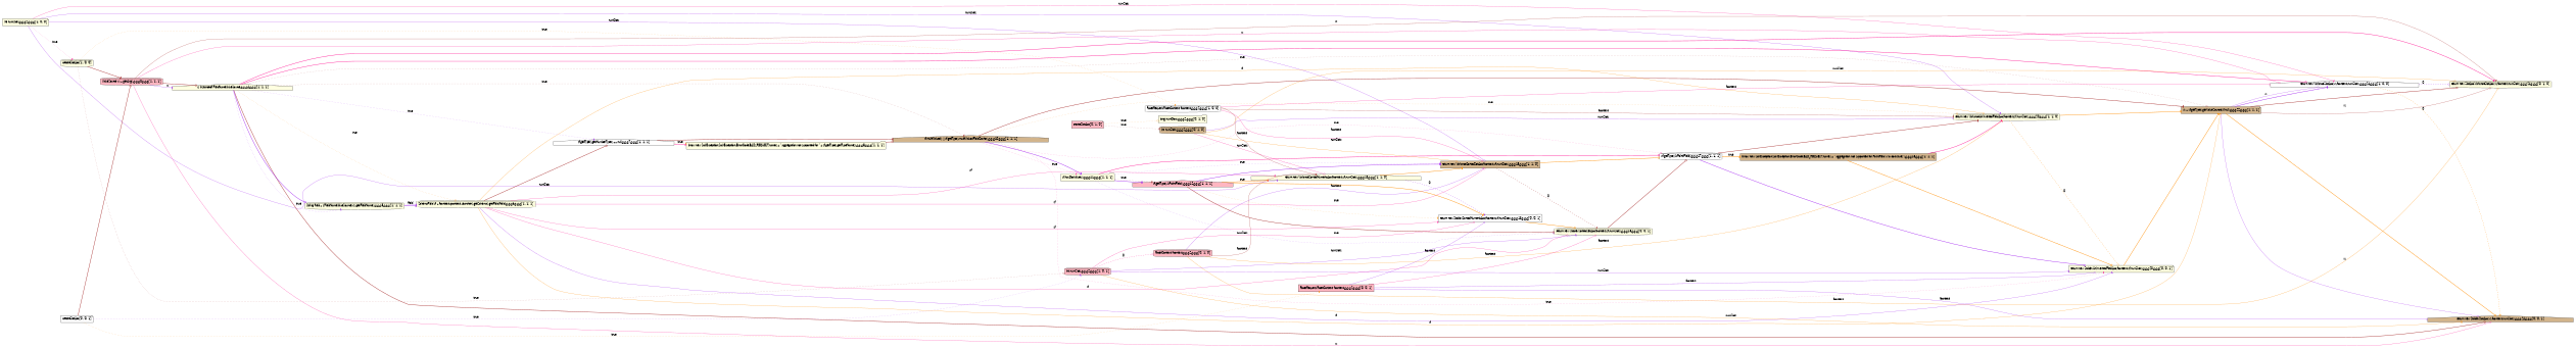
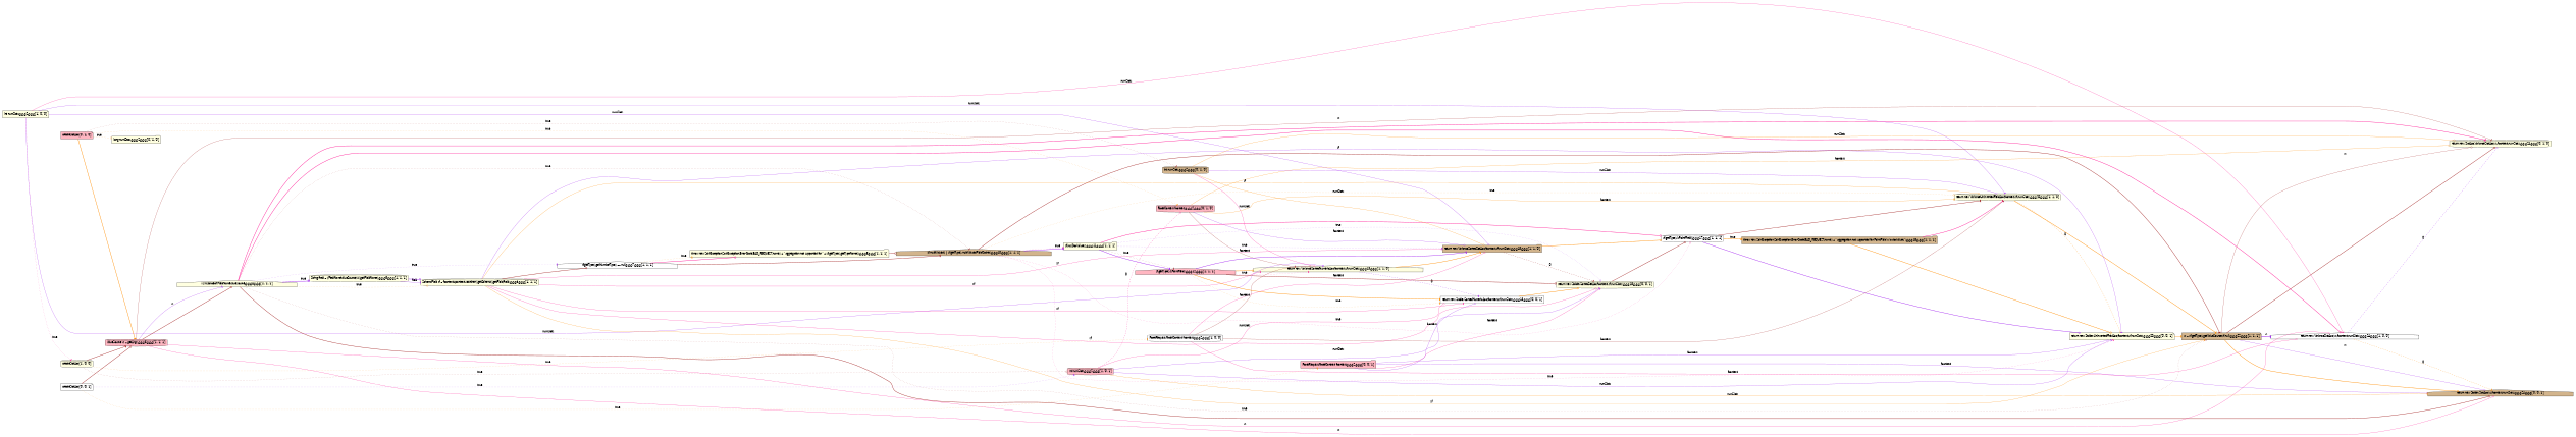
  digraph {
    fontname=Lato
    rankdir=LR
    node [fillcolor=lightyellow fontname=Lato shape=cylinder style=filled]
    edge [arrowhead=odot color=purple fontname=Lato style=solid]
    n1 [label="int numSlots@@@2@@@['1', '0', '0']" shape=note]
    n2 [label="return new VarianceUnInvertedFieldAcc(fcontext,sf,numSlots)@@@20@@@['1', '1', '0']"]
    n3 [fillcolor=tan label="return new VarianceSortedSetAcc(fcontext,sf,numSlots)@@@15@@@['1', '1', '0']" shape=folder]
    n4 [label="return new VarianceSortedNumericAcc(fcontext,sf,numSlots)@@@13@@@['1', '1', '0']" shape=house]
    n5 [fillcolor=white label="return new VarianceSlotAcc(vs,fcontext,numSlots)@@@24@@@['1', '0', '0']" shape=house]
    n6 [label="createSlotAcc['1', '0', '0']"]
    n7 [label="return new StddevUnInvertedFieldAcc(fcontext,sf,numSlots)@@@20@@@['0', '0', '1']" shape=note]
    n8 [fillcolor=tan label="vs = sf.getType().getValueSource(sf,null)@@@22@@@['1', '1', '1']" shape=note]
    n9 [label="return new StddevSortedSetAcc(fcontext,sf,numSlots)@@@15@@@['0', '0', '1']"]
    n10 [fillcolor=white label="sf.getType().isPointField()@@@17@@@['1', '1', '1']"]
    n11 [fillcolor=white label="return new StddevSortedNumericAcc(fcontext,sf,numSlots)@@@13@@@['0', '0', '1']" shape=folder]
    n12 [label="return new SlotAcc.VarianceSlotAcc(vs,fcontext,numSlots)@@@24@@@['0', '1', '0']"]
    n13 [fillcolor=tan label="return new StddevSlotAcc(vs,fcontext,numSlots)@@@24@@@['0', '0', '1']" shape=house]
    n14 [fillcolor=white label="sf.getType().getNumberType() == null@@@7@@@['1', '1', '1']" shape=house]
    n15 [label="throw new SolrException(SolrException.ErrorCode.BAD_REQUEST,name() + \" aggregation not supported for \" + sf.getType().getTypeName())@@@8@@@['1', '1', '1']" shape=folder]
    n16 [fillcolor=tan label="sf.multiValued() || sf.getType().multiValuedFieldCache()@@@10@@@['1', '1', '1']" shape=house]
    n17 [label="sf.hasDocValues()@@@11@@@['1', '1', '1']" shape=folder]
    n18 [fillcolor=lightpink label="FacetContext fcontext@@@2@@@['0', '1', '0']"]
    n19 [label="String field = ((FieldNameValueSource)vs).getFieldName()@@@5@@@['1', '1', '1']"]
    n20 [label="SchemaField sf = fcontext.qcontext.searcher().getSchema().getField(field)@@@6@@@['1', '1', '1']"]
    n21 [label="vs instanceof FieldNameValueSource@@@4@@@['1', '1', '1']" shape=house]
    n22 [fillcolor=lightpink label="FacetRequest.FacetContext fcontext@@@2@@@['0', '0', '1']" shape=folder]
    n23 [fillcolor=lightpink label="createSlotAcc['0', '1', '0']" shape=note]
    n24 [fillcolor=tan label="int numSlots@@@2@@@['0', '1', '0']"]
    n25 [label="long numDocs@@@2@@@['0', '1', '0']" shape=folder]
    n26 [fillcolor=lightpink label="ValueSource vs = getArg()@@@3@@@['1', '1', '1']"]
    n27 [fillcolor=tan label="throw new SolrException(SolrException.ErrorCode.BAD_REQUEST,name() + \" aggregation not supported for PointField w/o docValues\")@@@18@@@['1', '1', '1']" shape=folder]
    n28 [fillcolor=lightpink label="sf.getType().isPointField()@@@12@@@['1', '1', '1']" shape=house]
    n29 [fillcolor=white label="FacetRequest.FacetContext fcontext@@@2@@@['1', '0', '0']"]
    n30 [fillcolor=lightpink label="int numSlots@@@2@@@['1', '0', '1']"]
    n31 [fillcolor=white label="createSlotAcc['0', '0', '1']" shape=note]
    n1 -> n2 [arrowhead=tee label=numSlots]
    n1 -> n3 [label=numSlots]
    n1 -> n4 [arrowhead=tee label=numSlots]
    n1 -> n5 [arrowhead=tee color=deeppink label=numSlots]
    n1 -> n6 [arrowhead=tee color=deeppink label=true style=dotted]
    n2 -> n7 [color=darkorange label=0 style=dashed]
    n2 -> n8 [arrowhead=tee color=darkorange style=bold]
    n3 -> n9 [arrowhead=tee color=brown label=0 style=dashed]
    n3 -> n10 [color=darkorange style=bold]
    n4 -> n3 [arrowhead=tee color=darkorange style=bold]
    n4 -> n11 [arrowhead=tee label=0 style=dashed]
    n5 -> n12 [label=0 style=dashed]
    n5 -> n13 [arrowhead=tee color=darkorange label=0 style=dashed]
    n6 -> n26 [arrowhead=tee color=brown style=bold]
    n6 -> n29 [arrowhead=tee color=darkorange label=true style=dotted]
    n6 -> n30 [color=brown label=true style=dotted]
    n7 -> n8 [arrowhead=tee color=darkorange style=bold]
    n8 -> n5 [arrowhead=tee style=bold]
    n8 -> n5 [label=vs]
    n8 -> n12 [color=brown label=vs]
    n8 -> n12 [color=brown style=bold]
    n8 -> n13 [color=darkorange style=bold]
    n8 -> n13 [label=vs]
    n9 -> n10 [color=brown style=bold]
    n10 -> n2 [arrowhead=tee color=brown style=bold]
    n10 -> n7 [style=bold]
    n10 -> n27 [color=darkorange style=bold]
    n10 -> n27 [arrowhead=tee color=darkorange label=true style=dotted]
    n11 -> n9 [color=darkorange style=bold]
    n14 -> n15 [arrowhead=tee color=darkorange label=true style=dotted]
    n14 -> n15 [color=deeppink style=bold]
    n14 -> n16 [arrowhead=tee color=brown style=bold]
    n15 -> n16 [color=brown style=bold]
    n16 -> n2 [color=darkorange label=true style=dotted]
    n16 -> n7 [arrowhead=tee color=deeppink label=true style=dotted]
    n16 -> n8 [arrowhead=tee color=brown style=bold]
    n16 -> n10 [color=deeppink label=true style=dotted]
    n16 -> n17 [arrowhead=tee color=deeppink label=true style=dotted]
    n16 -> n17 [arrowhead=tee style=bold]
    n17 -> n3 [arrowhead=tee label=true style=dotted]
    n17 -> n9 [label=true style=dotted]
    n17 -> n10 [color=deeppink style=bold]
    n17 -> n28 [arrowhead=tee color=brown label=true style=dotted]
    n17 -> n28 [arrowhead=tee style=bold]
    n18 -> n2 [arrowhead=tee color=darkorange label=fcontext]
    n18 -> n3 [label=fcontext]
    n18 -> n4 [arrowhead=tee color=brown label=fcontext]
    n18 -> n12 [color=darkorange label=fcontext]
    n19 -> n20 [arrowhead=tee label=field]
    n19 -> n20 [style=bold]
    n20 -> n2 [color=darkorange label=sf]
    n20 -> n3 [color=deeppink label=sf]
    n20 -> n4 [arrowhead=tee color=deeppink label=sf]
    n20 -> n7 [arrowhead=tee label=sf]
    n20 -> n8 [arrowhead=tee color=darkorange label=sf]
    n20 -> n9 [color=deeppink label=sf]
    n20 -> n11 [arrowhead=tee color=deeppink label=sf]
    n20 -> n14 [color=brown style=bold]
    n21 -> n5 [color=deeppink style=bold]
    n21 -> n8 [color=brown label=true style=dotted]
    n21 -> n12 [arrowhead=tee color=deeppink style=bold]
    n21 -> n13 [color=brown style=bold]
    n21 -> n14 [arrowhead=tee label=true style=dotted]
    n21 -> n16 [arrowhead=tee color=brown label=true style=dotted]
    n21 -> n19 [arrowhead=tee label=true style=dotted]
    n21 -> n19 [style=bold]
    n21 -> n20 [color=darkorange label=true style=dotted]
    n22 -> n7 [label=fcontext]
    n22 -> n9 [color=deeppink label=fcontext]
    n22 -> n11 [label=fcontext]
    n22 -> n13 [label=fcontext]
+   n23 -> n18 [arrowhead=tee color=darkorange label=true style=dotted]
    n23 -> n24 [arrowhead=tee color=brown label=true style=dotted]
    n23 -> n25 [color=darkorange label=true style=dotted]
+   n23 -> n26 [arrowhead=tee color=darkorange style=bold]
    n24 -> n2 [label=numSlots]
    n24 -> n3 [color=darkorange label=numSlots]
    n24 -> n4 [color=deeppink label=numSlots]
    n24 -> n12 [color=darkorange label=numSlots]
    n26 -> n5 [color=deeppink label=vs]
    n26 -> n12 [arrowhead=tee color=brown label=vs]
    n26 -> n13 [color=deeppink label=vs]
    n26 -> n21 [arrowhead=tee label=vs]
    n26 -> n21 [color=brown style=bold]
    n27 -> n2 [arrowhead=tee color=deeppink style=bold]
    n27 -> n7 [color=darkorange style=bold]
    n28 -> n3 [arrowhead=tee style=bold]
    n28 -> n4 [arrowhead=tee color=deeppink label=true style=dotted]
    n28 -> n4 [color=darkorange style=bold]
    n28 -> n9 [color=brown style=bold]
    n28 -> n11 [arrowhead=tee color=darkorange style=bold]
    n28 -> n11 [arrowhead=tee color=darkorange label=true style=dotted]
    n29 -> n2 [arrowhead=tee color=brown label=fcontext]
    n29 -> n3 [color=deeppink label=fcontext]
    n29 -> n4 [color=brown label=fcontext]
    n29 -> n5 [color=deeppink label=fcontext]
    n30 -> n7 [arrowhead=tee label=numSlots]
    n30 -> n9 [arrowhead=tee label=numSlots]
    n30 -> n11 [color=deeppink label=numSlots]
    n30 -> n13 [arrowhead=tee color=darkorange label=numSlots]
    n30 -> n18 [color=deeppink label=0 style=dashed]
    n31 -> n22 [arrowhead=tee color=darkorange label=true style=dotted]
    n31 -> n26 [color=brown style=bold]
    n31 -> n30 [arrowhead=tee label=true style=dotted]
  }
